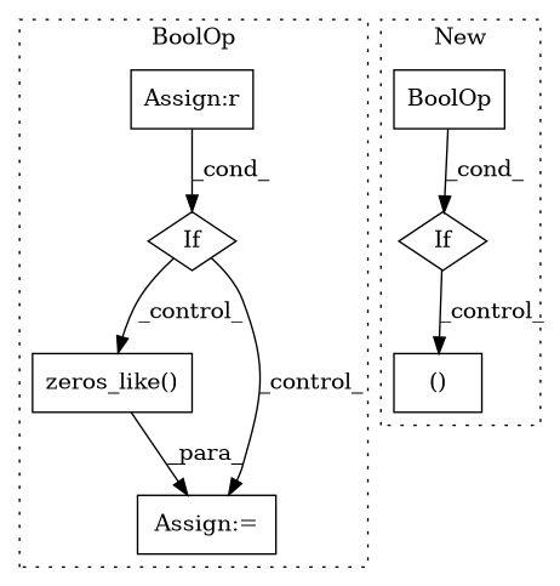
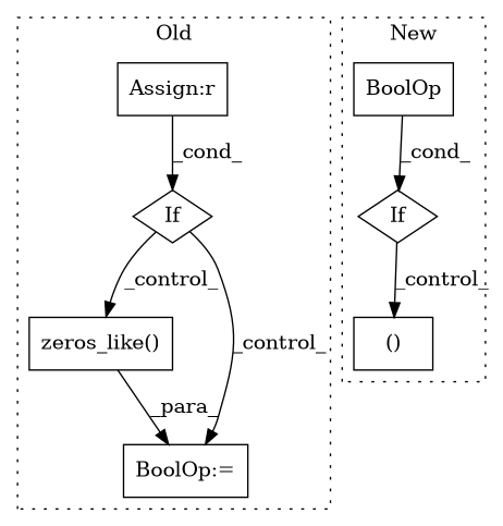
  digraph {
    fontname="DejaVu Serif"
    node [a=96 fontname="DejaVu Serif" l=3 shape=box]
    edge [fontname="DejaVu Serif"]
    n1 [a=75 l="17,1" label="zeros_like()" s="7824,7842"]
    n2 [a=40 l=16 label="Assign:r" s=7710]
    n3 [label=If s=7707 shape=diamond]
-   n4 [a=68 label="Assign:=" s=7821]
+   n4 [a=68 label="BoolOp:=" s=7821]
    n5 [a=72 l=40 label=BoolOp s=9404]
    n6 [a=54 label="()" s=9560]
    n7 [label=If s=9401 shape=diamond]
    subgraph cluster_1 {
-     label=BoolOp
+     label=Old
      style=dotted
      n1
      n2
      n3
      n4
    }
    subgraph cluster_2 {
      label=New
      style=dotted
      n5
      n6
      n7
    }
    n1 -> n4 [label=_para_]
    n2 -> n3 [label=_cond_]
    n3 -> n1 [label=_control_]
    n3 -> n4 [label=_control_]
    n5 -> n7 [label=_cond_]
    n7 -> n6 [label=_control_]
  }
